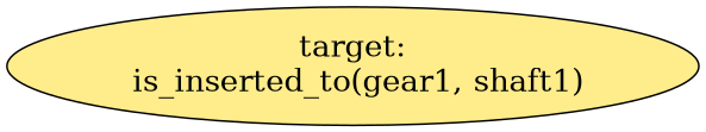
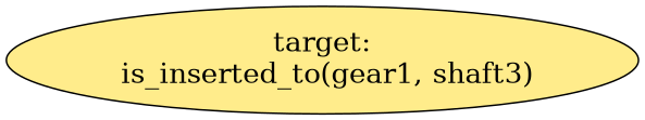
  digraph {
    fontname="times-roman"
    ordering=out
-   n1 [fillcolor=lightgoldenrod1 fontcolor=black fontname="times-roman" fontsize=18 label="target:\n is_inserted_to(gear1, shaft1)" shape=ellipse style=filled]
+   n1 [fillcolor=lightgoldenrod1 fontcolor=black fontname="times-roman" fontsize=18 label="target:\n is_inserted_to(gear1, shaft3)" shape=ellipse style=filled]
  }
